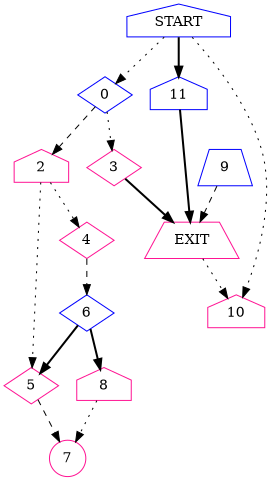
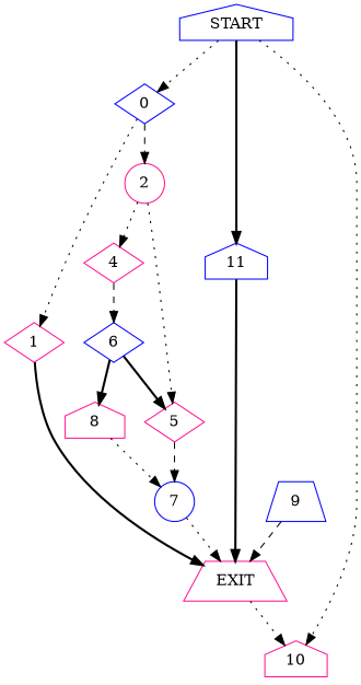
  digraph {
    node [color=deeppink shape=diamond]
    edge [style=dotted]
    n1 [color=blue label=START shape=house]
    n2 [color=blue label=0]
    10 [shape=house]
    11 [color=blue shape=house]
-   2 [shape=house]
-   3
+   2 [shape=circle]
+   3 [label=1]
    9 [color=blue shape=trapezium]
    n8 [label=EXIT shape=trapezium]
    4
    5
    6 [color=blue]
-   7 [shape=circle]
+   7 [color=blue shape=circle]
    8 [shape=house]
    n1 -> n2
    n1 -> 10
    n1 -> 11 [style=bold]
    n2 -> 2 [style=dashed]
    n2 -> 3
    11 -> n8 [style=bold]
    2 -> 4
    2 -> 5
    3 -> n8 [style=bold]
    9 -> n8 [style=dashed]
    n8 -> 10
    4 -> 6 [style=dashed]
    5 -> 7 [style=dashed]
    6 -> 5 [style=bold]
    6 -> 8 [style=bold]
+   7 -> n8
    8 -> 7
  }
